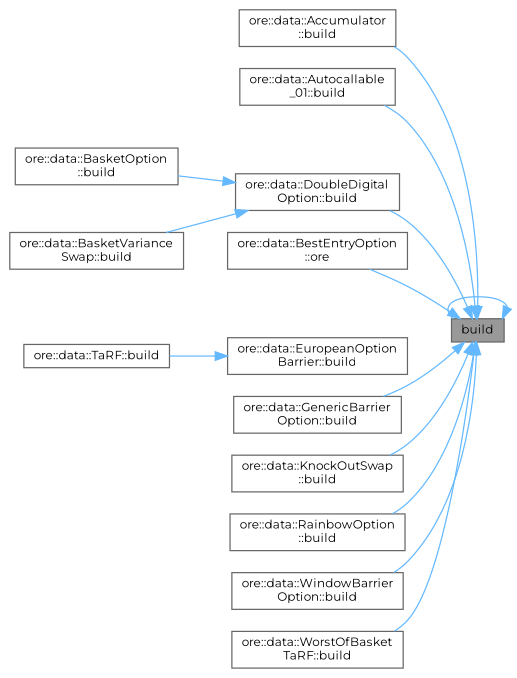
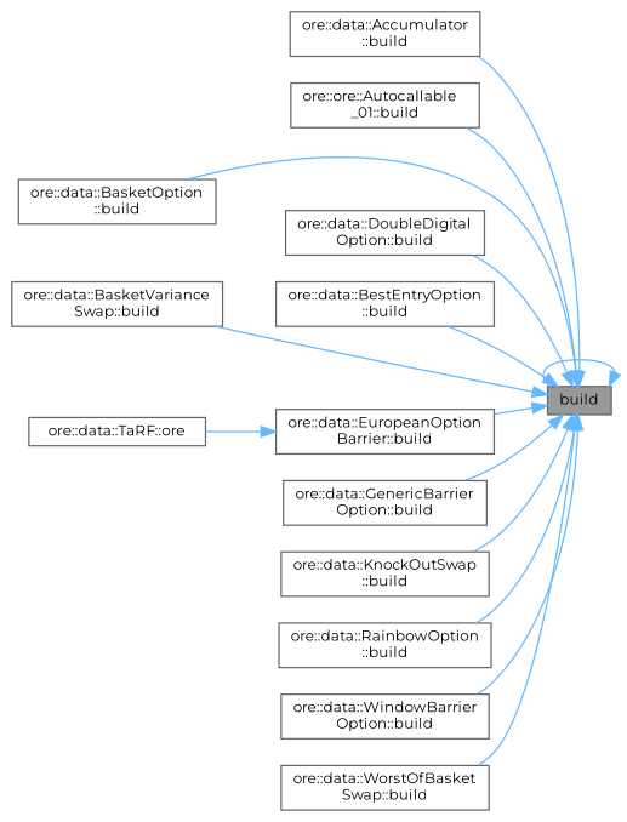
  digraph {
    fontname=Montserrat
    rankdir=RL
    node [color=grey40 fillcolor=white fontname=Montserrat fontsize=10 shape=box style=filled]
    edge [color=steelblue1 dir=back fontname=Montserrat fontsize=10 labelfontname=Helvetica labelfontsize=10 style=solid]
    n1 [color=gray40 fillcolor=grey60 fontcolor=black height=0.2 label=build width=0.4]
    n2 [height=0.2 label="ore::data::Accumulator\l::build" width=0.4]
-   n3 [height=0.2 label="ore::data::Autocallable\l_01::build" width=0.4]
+   n3 [height=0.2 label="ore::ore::Autocallable\l_01::build" width=0.4]
    n4 [height=0.2 label="ore::data::BasketOption\l::build" width=0.4]
    n5 [height=0.2 label="ore::data::BasketVariance\lSwap::build" width=0.4]
-   n6 [height=0.2 label="ore::data::BestEntryOption\l::ore" width=0.4]
+   n6 [height=0.2 label="ore::data::BestEntryOption\l::build" width=0.4]
    n7 [height=0.2 label="ore::data::DoubleDigital\lOption::build" width=0.4]
    n8 [height=0.2 label="ore::data::EuropeanOption\lBarrier::build" width=0.4]
    n9 [height=0.2 label="ore::data::GenericBarrier\lOption::build" width=0.4]
    n10 [height=0.2 label="ore::data::KnockOutSwap\l::build" width=0.4]
    n11 [height=0.2 label="ore::data::RainbowOption\l::build" width=0.4]
    n12 [height=0.2 label="ore::data::WindowBarrier\lOption::build" width=0.4]
-   n13 [height=0.2 label="ore::data::WorstOfBasket\lTaRF::build" width=0.4]
-   n14 [height=0.2 label="ore::data::TaRF::build" width=0.4]
+   n13 [height=0.2 label="ore::data::WorstOfBasket\lSwap::build" width=0.4]
+   n14 [height=0.2 label="ore::data::TaRF::ore" width=0.4]
    n1 -> n1
    n1 -> n2
    n1 -> n3
-   n7 -> n4
-   n7 -> n5
+   n1 -> n4
+   n1 -> n5
    n1 -> n6
    n1 -> n7
+   n1 -> n8
    n1 -> n9
    n1 -> n10
    n1 -> n11
    n1 -> n12
    n1 -> n13
    n8 -> n14
  }
